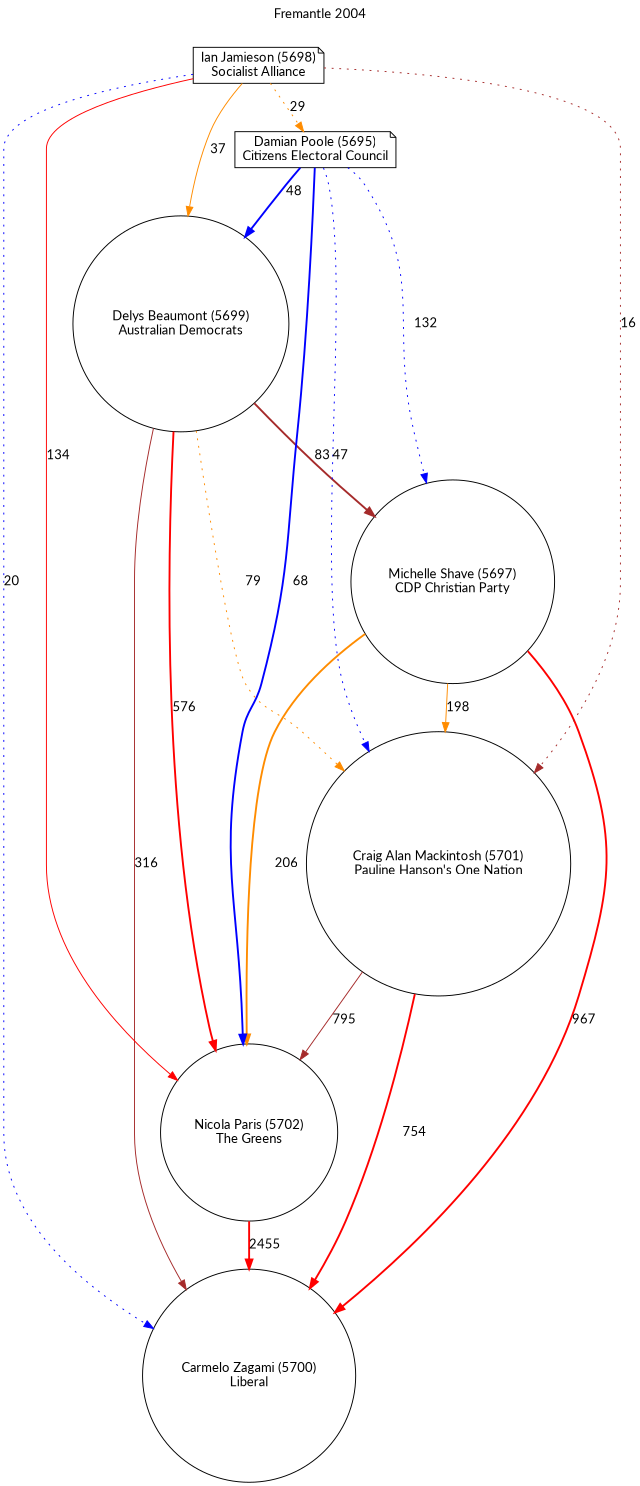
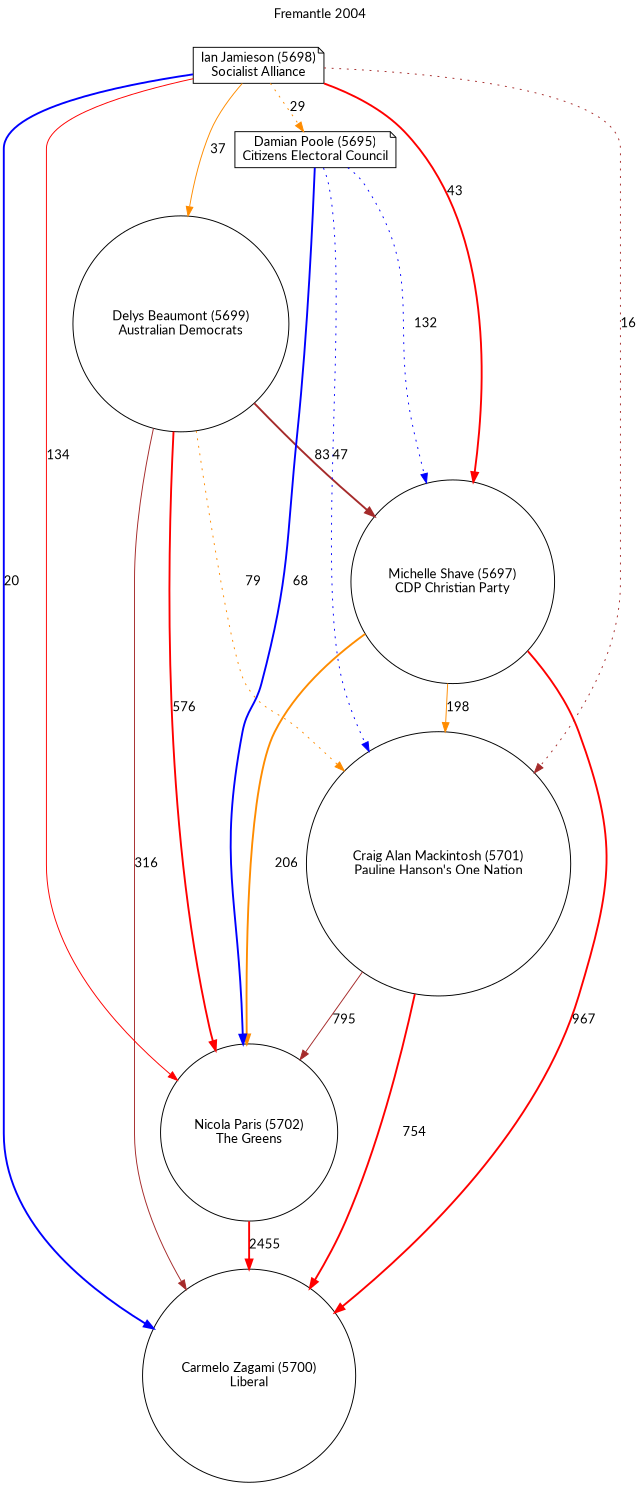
  digraph {
    fontname=Lato
    label="Fremantle 2004"
    labelloc=t
    mclimit=10
    node [fontname=Lato shape=circle]
    edge [color=red fontname=Lato style=bold]
    n1 [label="Carmelo Zagami (5700)\nLiberal"]
    n2 [label="Nicola Paris (5702)\nThe Greens"]
    n3 [label="Craig Alan Mackintosh (5701)\nPauline Hanson's One Nation"]
    n4 [label="Michelle Shave (5697)\nCDP Christian Party"]
    n5 [label="Delys Beaumont (5699)\nAustralian Democrats"]
    n6 [label="Damian Poole (5695)\nCitizens Electoral Council" shape=note]
    n7 [label="Ian Jamieson (5698)\nSocialist Alliance" shape=note]
    n2 -> n1 [label=2455]
    n3 -> n1 [label=754]
    n3 -> n2 [color=brown label=795 style=solid]
    n4 -> n1 [label=967]
    n4 -> n2 [color=darkorange label=206]
    n4 -> n3 [color=darkorange label=198 style=solid]
    n5 -> n1 [color=brown label=316 style=solid]
    n5 -> n2 [label=576]
    n5 -> n3 [color=darkorange label=79 style=dotted]
    n5 -> n4 [color=brown label=83]
    n6 -> n2 [color=blue label=68]
    n6 -> n3 [color=blue label=47 style=dotted]
    n6 -> n4 [color=blue label=132 style=dotted]
-   n6 -> n5 [color=blue label=48]
-   n7 -> n1 [color=blue label=20 style=dotted]
+   n7 -> n1 [color=blue label=20]
    n7 -> n2 [label=134 style=solid]
    n7 -> n3 [color=brown label=16 style=dotted]
+   n7 -> n4 [label=43]
    n7 -> n5 [color=darkorange label=37 style=solid]
    n7 -> n6 [color=darkorange label=29 style=dotted]
  }
